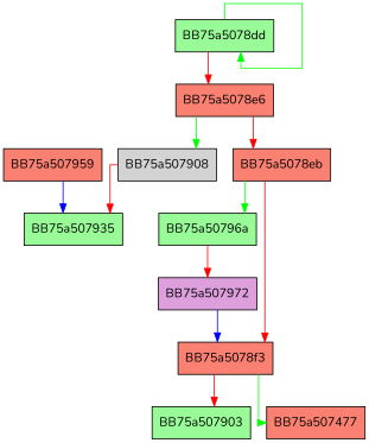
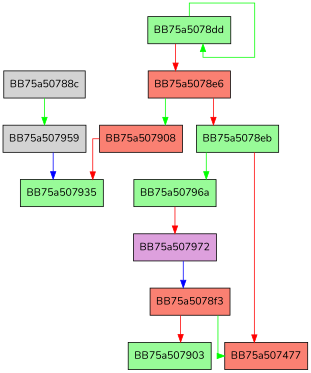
  digraph {
    fontname=Nunito
    splines=ortho
    node [fillcolor=palegreen fontname=Nunito shape=box style=filled]
    edge [color=red fontname=Nunito]
-   BB75a507959 [fillcolor=salmon]
+   BB75a50788c [fillcolor=lightgrey]
+   BB75a507959 [fillcolor=lightgrey]
    BB75a507935
    BB75a5078dd
    BB75a5078e6 [fillcolor=salmon]
-   BB75a507908 [fillcolor=lightgrey]
-   BB75a5078eb [fillcolor=salmon]
+   BB75a507908 [fillcolor=salmon]
+   BB75a5078eb
    BB75a50796a
    BB75a5078f3 [fillcolor=salmon]
    BB75a507972 [fillcolor=plum]
    n11 [fillcolor=salmon label=BB75a507477]
    BB75a507903
+   BB75a50788c -> BB75a507959 [color=green]
    BB75a507959 -> BB75a507935 [color=blue]
    BB75a5078dd -> BB75a5078dd [color=green]
    BB75a5078dd -> BB75a5078e6
    BB75a5078e6 -> BB75a507908 [color=green]
    BB75a5078e6 -> BB75a5078eb
    BB75a507908 -> BB75a507935
    BB75a5078eb -> BB75a50796a [color=green]
-   BB75a5078eb -> BB75a5078f3
+   BB75a5078eb -> n11
    BB75a50796a -> BB75a507972
    BB75a5078f3 -> n11 [color=green]
    BB75a5078f3 -> BB75a507903
    BB75a507972 -> BB75a5078f3 [color=blue]
  }
